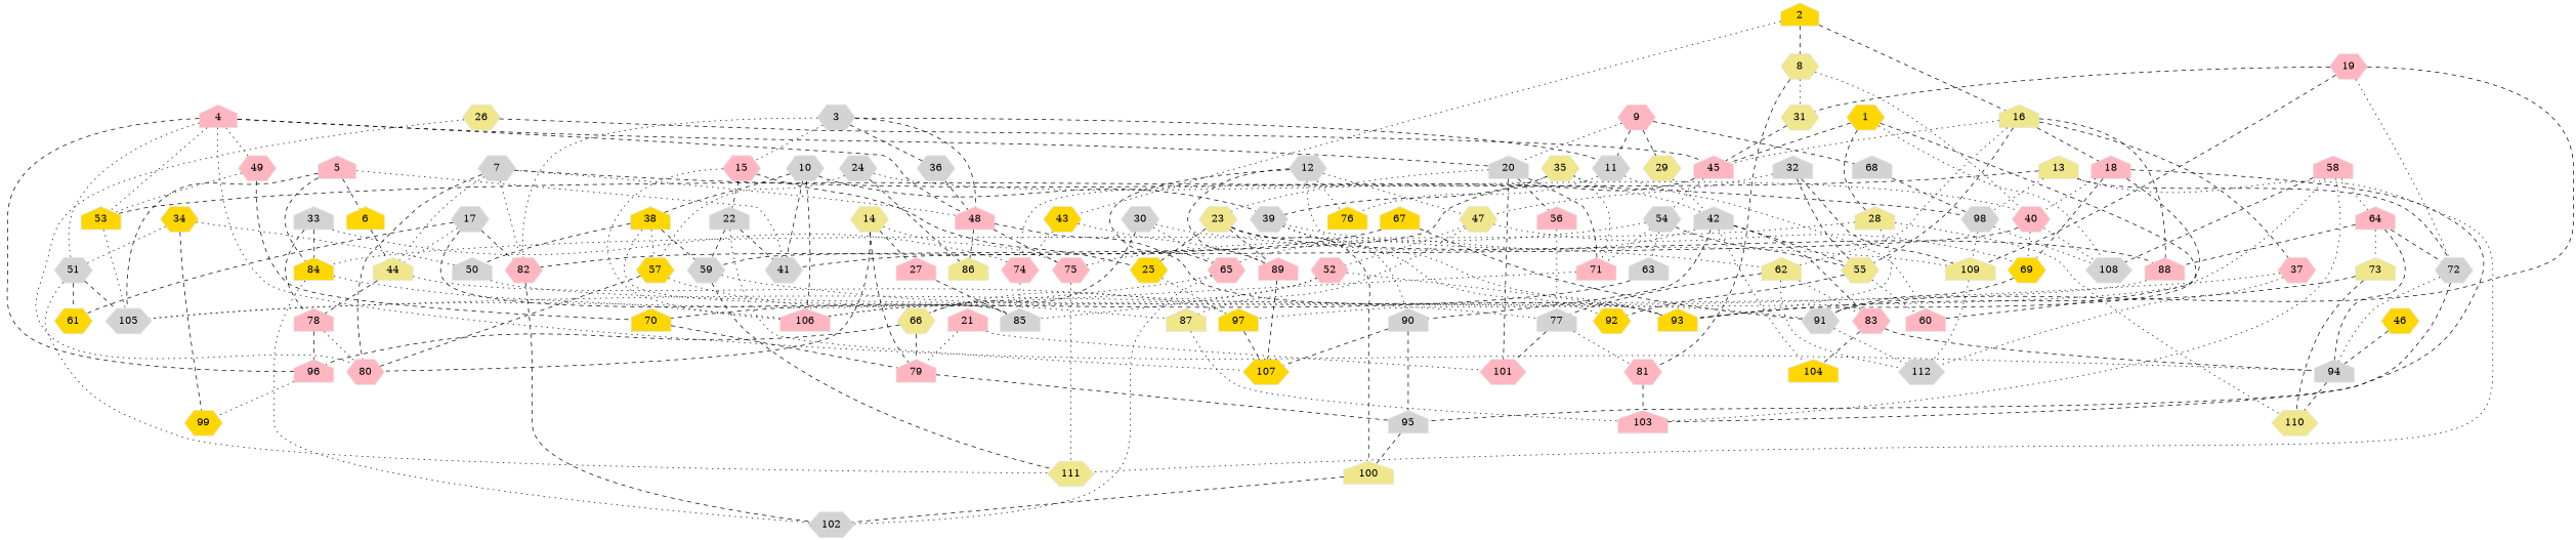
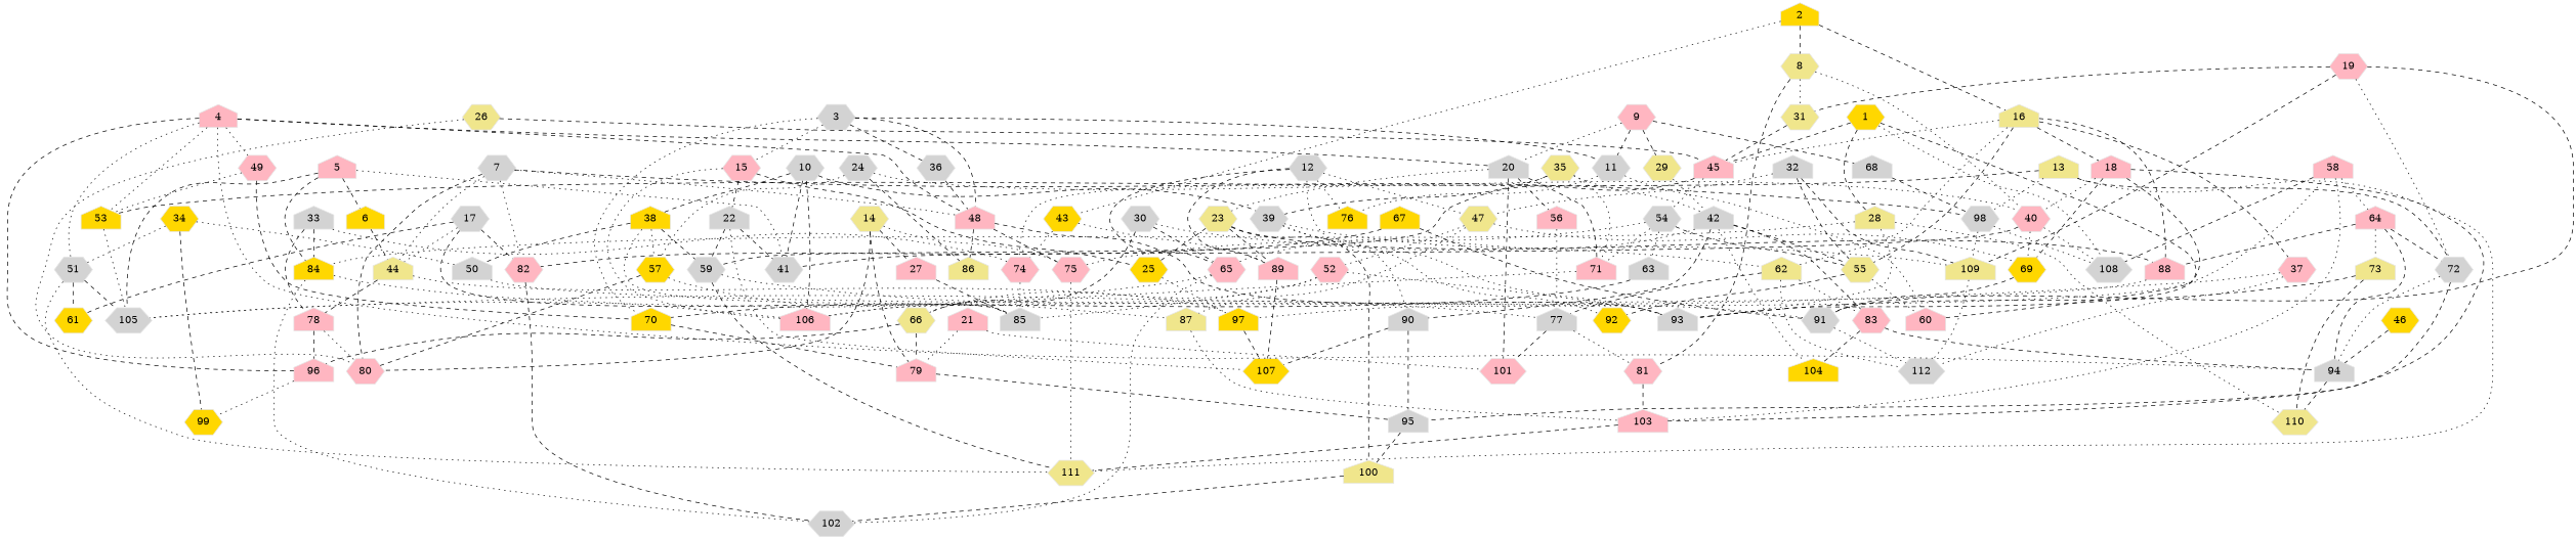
  graph {
    node [color=gray90 fillcolor=lightgrey shape=hexagon style=filled]
    edge [style=dashed]
    1 [fillcolor=gold]
    28 [fillcolor=khaki shape=house]
    45 [fillcolor=lightpink shape=house]
    60 [fillcolor=lightpink shape=house]
    108
    84 [fillcolor=gold shape=house]
-   93 [fillcolor=gold shape=house]
+   93 [shape=house]
    110 [fillcolor=khaki]
    59
    54
    2 [fillcolor=gold shape=house]
    8 [fillcolor=khaki]
    16 [fillcolor=khaki shape=house]
    43 [fillcolor=gold]
    31 [fillcolor=khaki]
    40 [fillcolor=lightpink]
    81 [fillcolor=lightpink]
    18 [fillcolor=lightpink shape=house]
    37 [fillcolor=lightpink]
    55 [fillcolor=khaki]
    62 [fillcolor=khaki shape=house]
    88 [fillcolor=lightpink shape=house]
    89 [fillcolor=lightpink shape=house]
    74 [fillcolor=lightpink]
    3
    11
    15 [fillcolor=lightpink]
    36
    48 [fillcolor=lightpink shape=house]
    70 [fillcolor=gold shape=house]
    76 [fillcolor=gold shape=house]
    106 [fillcolor=lightpink shape=house]
    22 [shape=house]
    25 [fillcolor=gold]
    75 [fillcolor=lightpink]
    86 [fillcolor=khaki shape=house]
    79 [fillcolor=lightpink shape=house]
    4 [fillcolor=lightpink shape=house]
    20 [shape=house]
    49 [fillcolor=lightpink]
    51
    53 [fillcolor=gold shape=house]
    94 [shape=house]
    96 [fillcolor=lightpink shape=house]
    23 [fillcolor=khaki]
    56 [fillcolor=lightpink shape=house]
    71 [fillcolor=lightpink shape=house]
    101 [fillcolor=lightpink]
    105
    111 [fillcolor=khaki]
    61 [fillcolor=gold]
    99 [fillcolor=gold]
    5 [fillcolor=lightpink shape=house]
    6 [fillcolor=gold shape=house]
    41
    44 [fillcolor=khaki shape=house]
    102
    97 [fillcolor=gold shape=house]
    78 [fillcolor=lightpink shape=house]
    7
    80 [fillcolor=lightpink]
    82 [fillcolor=lightpink]
    98
    109 [fillcolor=khaki shape=house]
    69 [fillcolor=gold]
    103 [fillcolor=lightpink shape=house]
    9 [fillcolor=lightpink]
    29 [fillcolor=khaki]
    68 [shape=house]
    42 [shape=house]
    10
    38 [fillcolor=gold shape=house]
    39
    85 [shape=house]
    57 [fillcolor=gold]
    50 [shape=house]
    12
    47 [fillcolor=khaki]
    65 [fillcolor=lightpink]
    52 [fillcolor=lightpink]
    87 [fillcolor=khaki shape=house]
    107 [fillcolor=gold]
    13 [fillcolor=khaki shape=house]
    72
    14 [fillcolor=khaki]
    27 [fillcolor=lightpink shape=house]
    95 [shape=house]
    112
    92 [fillcolor=gold]
    83 [fillcolor=lightpink]
    77 [shape=house]
    17
    91
    100 [fillcolor=khaki shape=house]
    19 [fillcolor=lightpink]
    21 [fillcolor=lightpink shape=house]
    24
    90 [shape=house]
    26 [fillcolor=khaki]
    104 [fillcolor=gold shape=house]
    30
    66 [fillcolor=khaki]
    32 [shape=house]
    33 [shape=house]
    34 [fillcolor=gold]
    35 [fillcolor=khaki]
    63 [shape=house]
    46 [fillcolor=gold]
    58 [fillcolor=lightpink shape=house]
    64 [fillcolor=lightpink shape=house]
    73 [fillcolor=khaki shape=house]
    67 [fillcolor=gold shape=house]
    1 -- 28
    1 -- 45
    1 -- 60
    1 -- 108 [style=dotted]
    28 -- 84 [style=dotted]
    28 -- 93 [style=dotted]
    28 -- 110 [style=dotted]
    45 -- 59
    45 -- 54 [style=dotted]
    84 -- 106 [style=dotted]
    84 -- 102 [style=dotted]
    59 -- 111
    59 -- 77 [style=dotted]
    54 -- 55
    54 -- 75 [style=dotted]
    54 -- 71 [style=dotted]
    54 -- 63 [style=dotted]
    2 -- 8
    2 -- 16
    2 -- 43 [style=dotted]
    8 -- 31 [style=dotted]
    8 -- 40 [style=dotted]
    8 -- 81
    16 -- 45 [style=dotted]
    16 -- 18
    16 -- 37
    16 -- 55
    16 -- 62 [style=dotted]
    16 -- 88
    43 -- 89 [style=dotted]
    43 -- 74 [style=dotted]
    31 -- 45
    40 -- 108 [style=dotted]
    40 -- 41
    40 -- 69 [style=dotted]
    81 -- 103
    18 -- 93
    18 -- 40 [style=dotted]
    18 -- 69
    18 -- 95
    37 -- 105 [style=dotted]
    37 -- 112 [style=dotted]
    55 -- 60 [style=dotted]
    55 -- 92
    62 -- 112 [style=dotted]
    62 -- 83 [style=dotted]
    62 -- 77
    88 -- 106 [style=dotted]
    89 -- 107
    74 -- 85 [style=dotted]
    3 -- 11
    3 -- 15 [style=dotted]
    3 -- 36
    3 -- 48
-   3 -- 82 [style=dotted]
+   3 -- 70 [style=dotted]
    11 -- 60 [style=dotted]
    11 -- 76 [style=dotted]
    15 -- 106 [style=dotted]
    15 -- 22
    15 -- 25
    36 -- 48
    48 -- 93
    48 -- 75
    48 -- 86
    70 -- 79
    22 -- 59
    22 -- 41
    22 -- 107 [style=dotted]
    25 -- 97 [style=dotted]
    75 -- 111 [style=dotted]
    79 -- 95
    4 -- 48
    4 -- 20
    4 -- 49 [style=dotted]
    4 -- 51 [style=dotted]
    4 -- 53 [style=dotted]
    4 -- 94 [style=dotted]
    4 -- 96
    20 -- 23 [style=dotted]
    20 -- 56
    20 -- 71
    20 -- 101
    49 -- 70
    49 -- 53 [style=dotted]
    51 -- 105
    51 -- 111 [style=dotted]
    51 -- 61
    53 -- 105 [style=dotted]
    94 -- 110
    96 -- 99 [style=dotted]
    23 -- 88
    23 -- 89
    23 -- 25
    23 -- 100
    56 -- 77 [style=dotted]
    71 -- 106 [style=dotted]
    5 -- 84
    5 -- 105
    5 -- 6
    5 -- 41 [style=dotted]
    6 -- 44
    44 -- 97 [style=dotted]
    44 -- 78
    97 -- 107
    78 -- 96
    78 -- 80 [style=dotted]
    7 -- 48 [style=dotted]
    7 -- 44 [style=dotted]
    7 -- 80
    7 -- 82 [style=dotted]
    7 -- 98
    82 -- 102
    98 -- 108 [style=dotted]
    98 -- 109 [style=dotted]
    109 -- 112 [style=dotted]
    69 -- 91
+   103 -- 111
    9 -- 11
    9 -- 20 [style=dotted]
    9 -- 29
    9 -- 68
    29 -- 42 [style=dotted]
    68 -- 98
    42 -- 55
    42 -- 65 [style=dotted]
    42 -- 83
    42 -- 90
    42 -- 104 [style=dotted]
    10 -- 106
    10 -- 41
    10 -- 38
    10 -- 39
    38 -- 59
    38 -- 85 [style=dotted]
    38 -- 57 [style=dotted]
    38 -- 50
    39 -- 62 [style=dotted]
    39 -- 92 [style=dotted]
    39 -- 90 [style=dotted]
    57 -- 80
    57 -- 87 [style=dotted]
    50 -- 91 [style=dotted]
    12 -- 93 [style=dotted]
    12 -- 89
    12 -- 76 [style=dotted]
    12 -- 47 [style=dotted]
    12 -- 65
    47 -- 69 [style=dotted]
    47 -- 52 [style=dotted]
    47 -- 87 [style=dotted]
    65 -- 105 [style=dotted]
    65 -- 102 [style=dotted]
    52 -- 93 [style=dotted]
    52 -- 85 [style=dotted]
    52 -- 66 [style=dotted]
    87 -- 103 [style=dotted]
    13 -- 53
    13 -- 111 [style=dotted]
    13 -- 98 [style=dotted]
    13 -- 72
    72 -- 94 [style=dotted]
    72 -- 103
    14 -- 75 [style=dotted]
    14 -- 79
    14 -- 80
    14 -- 27
    27 -- 85
    95 -- 100
    83 -- 94
    83 -- 104
    77 -- 81 [style=dotted]
    77 -- 101
    17 -- 61
    17 -- 44 [style=dotted]
    17 -- 82
    17 -- 85
    91 -- 112 [style=dotted]
    100 -- 102
    19 -- 31
    19 -- 109
    19 -- 72 [style=dotted]
    19 -- 91
    21 -- 79 [style=dotted]
    21 -- 101 [style=dotted]
    24 -- 40 [style=dotted]
    24 -- 86
    24 -- 57 [style=dotted]
    90 -- 107
    90 -- 95
    26 -- 45
    26 -- 80 [style=dotted]
    30 -- 109 [style=dotted]
-   30 -- 65 [style=dotted]
+   30 -- 65
    30 -- 66
    66 -- 79
    66 -- 96
    32 -- 55
    32 -- 109
    32 -- 47 [style=dotted]
    33 -- 84
    33 -- 74 [style=dotted]
    33 -- 78
    34 -- 51 [style=dotted]
    34 -- 99
    34 -- 50 [style=dotted]
    35 -- 74 [style=dotted]
    35 -- 71 [style=dotted]
    35 -- 42 [style=dotted]
    35 -- 39
    63 -- 70
    46 -- 94
    58 -- 108
    58 -- 97 [style=dotted]
    58 -- 103 [style=dotted]
    58 -- 64 [style=dotted]
    64 -- 88
    64 -- 94
    64 -- 72
    64 -- 73 [style=dotted]
    73 -- 93
    73 -- 110
    67 -- 82
    67 -- 91
  }
